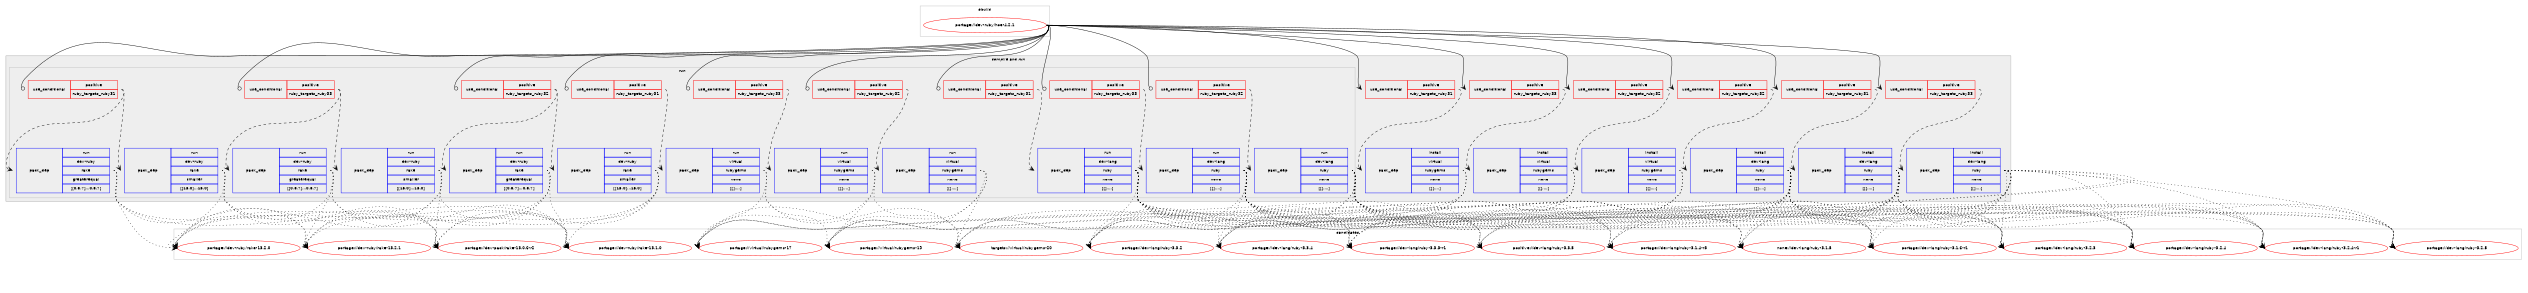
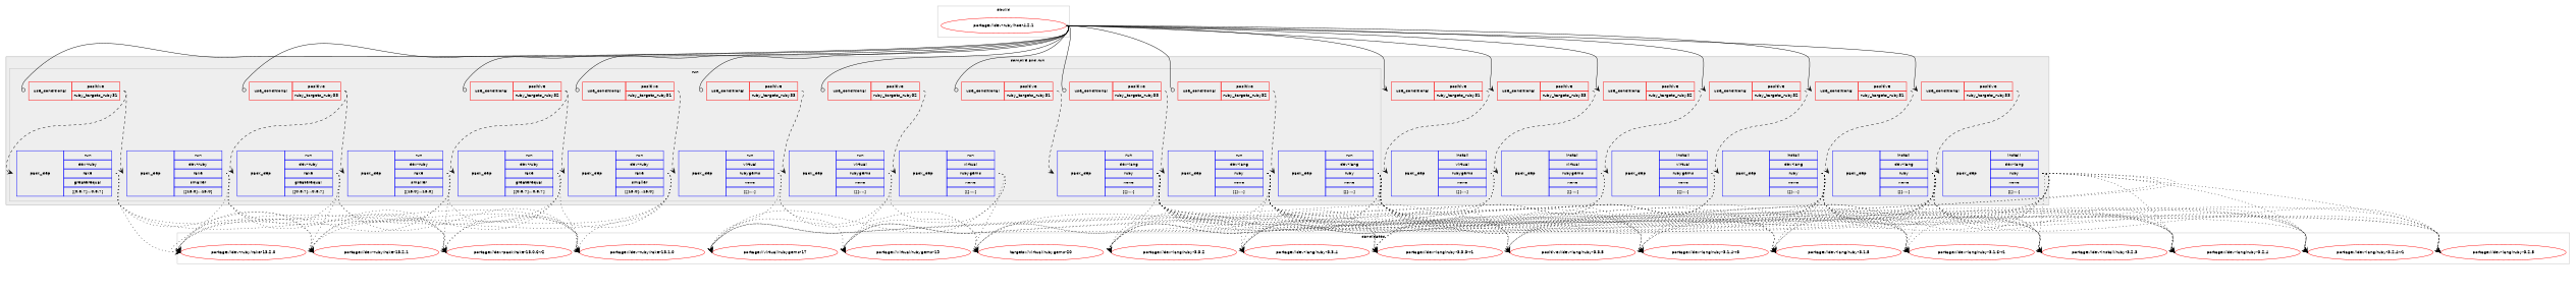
  digraph {
    compound=true
    concentrate=true
    fontname=Helvetica
    fontsize=10
    newrank=true
    rankdir=TB
    ranksep=1.5
    node [color=red fontname=Helvetica fontsize=10 shape=none]
    edge [arrowhead=vee headport=w style=dotted tailport=e weight=100]
    n1 [label="portage://dev-ruby/hoe-4.2.1" width=4 shape=""]
    n2 [color=blue label=<<TABLE BORDER="0" CELLBORDER="1" CELLSPACING="0" CELLPADDING="4" WIDTH="220"><TR><TD ROWSPAN="6" CELLPADDING="30">pack_dep</TD></TR><TR><TD WIDTH="110">install</TD></TR><TR><TD>dev-lang</TD></TR><TR><TD>ruby</TD></TR><TR><TD>none</TD></TR><TR><TD>[[],,,,]</TD></TR></TABLE>>]
    n3 [label=<<TABLE BORDER="0" CELLBORDER="1" CELLSPACING="0" CELLPADDING="4"><TR><TD ROWSPAN="3" CELLPADDING="10">use_conditional</TD></TR><TR><TD>positive</TD></TR><TR><TD>ruby_targets_ruby31</TD></TR></TABLE>>]
    n4 [color=blue label=<<TABLE BORDER="0" CELLBORDER="1" CELLSPACING="0" CELLPADDING="4" WIDTH="220"><TR><TD ROWSPAN="6" CELLPADDING="30">pack_dep</TD></TR><TR><TD WIDTH="110">install</TD></TR><TR><TD>virtual</TD></TR><TR><TD>rubygems</TD></TR><TR><TD>none</TD></TR><TR><TD>[[],,,,]</TD></TR></TABLE>>]
    n5 [label=<<TABLE BORDER="0" CELLBORDER="1" CELLSPACING="0" CELLPADDING="4"><TR><TD ROWSPAN="3" CELLPADDING="10">use_conditional</TD></TR><TR><TD>positive</TD></TR><TR><TD>ruby_targets_ruby31</TD></TR></TABLE>>]
    n6 [color=blue label=<<TABLE BORDER="0" CELLBORDER="1" CELLSPACING="0" CELLPADDING="4" WIDTH="220"><TR><TD ROWSPAN="6" CELLPADDING="30">pack_dep</TD></TR><TR><TD WIDTH="110">install</TD></TR><TR><TD>dev-lang</TD></TR><TR><TD>ruby</TD></TR><TR><TD>none</TD></TR><TR><TD>[[],,,,]</TD></TR></TABLE>>]
    n7 [label=<<TABLE BORDER="0" CELLBORDER="1" CELLSPACING="0" CELLPADDING="4"><TR><TD ROWSPAN="3" CELLPADDING="10">use_conditional</TD></TR><TR><TD>positive</TD></TR><TR><TD>ruby_targets_ruby32</TD></TR></TABLE>>]
    n8 [color=blue label=<<TABLE BORDER="0" CELLBORDER="1" CELLSPACING="0" CELLPADDING="4" WIDTH="220"><TR><TD ROWSPAN="6" CELLPADDING="30">pack_dep</TD></TR><TR><TD WIDTH="110">install</TD></TR><TR><TD>virtual</TD></TR><TR><TD>rubygems</TD></TR><TR><TD>none</TD></TR><TR><TD>[[],,,,]</TD></TR></TABLE>>]
    n9 [label=<<TABLE BORDER="0" CELLBORDER="1" CELLSPACING="0" CELLPADDING="4"><TR><TD ROWSPAN="3" CELLPADDING="10">use_conditional</TD></TR><TR><TD>positive</TD></TR><TR><TD>ruby_targets_ruby32</TD></TR></TABLE>>]
    n10 [color=blue label=<<TABLE BORDER="0" CELLBORDER="1" CELLSPACING="0" CELLPADDING="4" WIDTH="220"><TR><TD ROWSPAN="6" CELLPADDING="30">pack_dep</TD></TR><TR><TD WIDTH="110">install</TD></TR><TR><TD>dev-lang</TD></TR><TR><TD>ruby</TD></TR><TR><TD>none</TD></TR><TR><TD>[[],,,,]</TD></TR></TABLE>>]
    n11 [label=<<TABLE BORDER="0" CELLBORDER="1" CELLSPACING="0" CELLPADDING="4"><TR><TD ROWSPAN="3" CELLPADDING="10">use_conditional</TD></TR><TR><TD>positive</TD></TR><TR><TD>ruby_targets_ruby33</TD></TR></TABLE>>]
    n12 [color=blue label=<<TABLE BORDER="0" CELLBORDER="1" CELLSPACING="0" CELLPADDING="4" WIDTH="220"><TR><TD ROWSPAN="6" CELLPADDING="30">pack_dep</TD></TR><TR><TD WIDTH="110">install</TD></TR><TR><TD>virtual</TD></TR><TR><TD>rubygems</TD></TR><TR><TD>none</TD></TR><TR><TD>[[],,,,]</TD></TR></TABLE>>]
    n13 [label=<<TABLE BORDER="0" CELLBORDER="1" CELLSPACING="0" CELLPADDING="4"><TR><TD ROWSPAN="3" CELLPADDING="10">use_conditional</TD></TR><TR><TD>positive</TD></TR><TR><TD>ruby_targets_ruby33</TD></TR></TABLE>>]
    n14 [color=blue label=<<TABLE BORDER="0" CELLBORDER="1" CELLSPACING="0" CELLPADDING="4" WIDTH="220"><TR><TD ROWSPAN="6" CELLPADDING="30">pack_dep</TD></TR><TR><TD WIDTH="110">run</TD></TR><TR><TD>dev-lang</TD></TR><TR><TD>ruby</TD></TR><TR><TD>none</TD></TR><TR><TD>[[],,,,]</TD></TR></TABLE>>]
    n15 [label=<<TABLE BORDER="0" CELLBORDER="1" CELLSPACING="0" CELLPADDING="4"><TR><TD ROWSPAN="3" CELLPADDING="10">use_conditional</TD></TR><TR><TD>positive</TD></TR><TR><TD>ruby_targets_ruby31</TD></TR></TABLE>>]
    n16 [color=blue label=<<TABLE BORDER="0" CELLBORDER="1" CELLSPACING="0" CELLPADDING="4" WIDTH="220"><TR><TD ROWSPAN="6" CELLPADDING="30">pack_dep</TD></TR><TR><TD WIDTH="110">run</TD></TR><TR><TD>dev-ruby</TD></TR><TR><TD>rake</TD></TR><TR><TD>greaterequal</TD></TR><TR><TD>[[0,8,7],,,0.8.7]</TD></TR></TABLE>>]
    n17 [color=blue label=<<TABLE BORDER="0" CELLBORDER="1" CELLSPACING="0" CELLPADDING="4" WIDTH="220"><TR><TD ROWSPAN="6" CELLPADDING="30">pack_dep</TD></TR><TR><TD WIDTH="110">run</TD></TR><TR><TD>dev-ruby</TD></TR><TR><TD>rake</TD></TR><TR><TD>smaller</TD></TR><TR><TD>[[15,0],,,15.0]</TD></TR></TABLE>>]
    n18 [label=<<TABLE BORDER="0" CELLBORDER="1" CELLSPACING="0" CELLPADDING="4"><TR><TD ROWSPAN="3" CELLPADDING="10">use_conditional</TD></TR><TR><TD>positive</TD></TR><TR><TD>ruby_targets_ruby31</TD></TR></TABLE>>]
    n19 [color=blue label=<<TABLE BORDER="0" CELLBORDER="1" CELLSPACING="0" CELLPADDING="4" WIDTH="220"><TR><TD ROWSPAN="6" CELLPADDING="30">pack_dep</TD></TR><TR><TD WIDTH="110">run</TD></TR><TR><TD>virtual</TD></TR><TR><TD>rubygems</TD></TR><TR><TD>none</TD></TR><TR><TD>[[],,,,]</TD></TR></TABLE>>]
    n20 [label=<<TABLE BORDER="0" CELLBORDER="1" CELLSPACING="0" CELLPADDING="4"><TR><TD ROWSPAN="3" CELLPADDING="10">use_conditional</TD></TR><TR><TD>positive</TD></TR><TR><TD>ruby_targets_ruby31</TD></TR></TABLE>>]
    n21 [color=blue label=<<TABLE BORDER="0" CELLBORDER="1" CELLSPACING="0" CELLPADDING="4" WIDTH="220"><TR><TD ROWSPAN="6" CELLPADDING="30">pack_dep</TD></TR><TR><TD WIDTH="110">run</TD></TR><TR><TD>dev-lang</TD></TR><TR><TD>ruby</TD></TR><TR><TD>none</TD></TR><TR><TD>[[],,,,]</TD></TR></TABLE>>]
    n22 [label=<<TABLE BORDER="0" CELLBORDER="1" CELLSPACING="0" CELLPADDING="4"><TR><TD ROWSPAN="3" CELLPADDING="10">use_conditional</TD></TR><TR><TD>positive</TD></TR><TR><TD>ruby_targets_ruby32</TD></TR></TABLE>>]
    n23 [color=blue label=<<TABLE BORDER="0" CELLBORDER="1" CELLSPACING="0" CELLPADDING="4" WIDTH="220"><TR><TD ROWSPAN="6" CELLPADDING="30">pack_dep</TD></TR><TR><TD WIDTH="110">run</TD></TR><TR><TD>dev-ruby</TD></TR><TR><TD>rake</TD></TR><TR><TD>greaterequal</TD></TR><TR><TD>[[0,8,7],,,0.8.7]</TD></TR></TABLE>>]
    n24 [color=blue label=<<TABLE BORDER="0" CELLBORDER="1" CELLSPACING="0" CELLPADDING="4" WIDTH="220"><TR><TD ROWSPAN="6" CELLPADDING="30">pack_dep</TD></TR><TR><TD WIDTH="110">run</TD></TR><TR><TD>dev-ruby</TD></TR><TR><TD>rake</TD></TR><TR><TD>smaller</TD></TR><TR><TD>[[15,0],,,15.0]</TD></TR></TABLE>>]
    n25 [label=<<TABLE BORDER="0" CELLBORDER="1" CELLSPACING="0" CELLPADDING="4"><TR><TD ROWSPAN="3" CELLPADDING="10">use_conditional</TD></TR><TR><TD>positive</TD></TR><TR><TD>ruby_targets_ruby32</TD></TR></TABLE>>]
    n26 [color=blue label=<<TABLE BORDER="0" CELLBORDER="1" CELLSPACING="0" CELLPADDING="4" WIDTH="220"><TR><TD ROWSPAN="6" CELLPADDING="30">pack_dep</TD></TR><TR><TD WIDTH="110">run</TD></TR><TR><TD>virtual</TD></TR><TR><TD>rubygems</TD></TR><TR><TD>none</TD></TR><TR><TD>[[],,,,]</TD></TR></TABLE>>]
    n27 [label=<<TABLE BORDER="0" CELLBORDER="1" CELLSPACING="0" CELLPADDING="4"><TR><TD ROWSPAN="3" CELLPADDING="10">use_conditional</TD></TR><TR><TD>positive</TD></TR><TR><TD>ruby_targets_ruby32</TD></TR></TABLE>>]
    n28 [color=blue label=<<TABLE BORDER="0" CELLBORDER="1" CELLSPACING="0" CELLPADDING="4" WIDTH="220"><TR><TD ROWSPAN="6" CELLPADDING="30">pack_dep</TD></TR><TR><TD WIDTH="110">run</TD></TR><TR><TD>dev-lang</TD></TR><TR><TD>ruby</TD></TR><TR><TD>none</TD></TR><TR><TD>[[],,,,]</TD></TR></TABLE>>]
    n29 [label=<<TABLE BORDER="0" CELLBORDER="1" CELLSPACING="0" CELLPADDING="4"><TR><TD ROWSPAN="3" CELLPADDING="10">use_conditional</TD></TR><TR><TD>positive</TD></TR><TR><TD>ruby_targets_ruby33</TD></TR></TABLE>>]
    n30 [color=blue label=<<TABLE BORDER="0" CELLBORDER="1" CELLSPACING="0" CELLPADDING="4" WIDTH="220"><TR><TD ROWSPAN="6" CELLPADDING="30">pack_dep</TD></TR><TR><TD WIDTH="110">run</TD></TR><TR><TD>dev-ruby</TD></TR><TR><TD>rake</TD></TR><TR><TD>greaterequal</TD></TR><TR><TD>[[0,8,7],,,0.8.7]</TD></TR></TABLE>>]
    n31 [color=blue label=<<TABLE BORDER="0" CELLBORDER="1" CELLSPACING="0" CELLPADDING="4" WIDTH="220"><TR><TD ROWSPAN="6" CELLPADDING="30">pack_dep</TD></TR><TR><TD WIDTH="110">run</TD></TR><TR><TD>dev-ruby</TD></TR><TR><TD>rake</TD></TR><TR><TD>smaller</TD></TR><TR><TD>[[15,0],,,15.0]</TD></TR></TABLE>>]
    n32 [label=<<TABLE BORDER="0" CELLBORDER="1" CELLSPACING="0" CELLPADDING="4"><TR><TD ROWSPAN="3" CELLPADDING="10">use_conditional</TD></TR><TR><TD>positive</TD></TR><TR><TD>ruby_targets_ruby33</TD></TR></TABLE>>]
    n33 [color=blue label=<<TABLE BORDER="0" CELLBORDER="1" CELLSPACING="0" CELLPADDING="4" WIDTH="220"><TR><TD ROWSPAN="6" CELLPADDING="30">pack_dep</TD></TR><TR><TD WIDTH="110">run</TD></TR><TR><TD>virtual</TD></TR><TR><TD>rubygems</TD></TR><TR><TD>none</TD></TR><TR><TD>[[],,,,]</TD></TR></TABLE>>]
    n34 [label=<<TABLE BORDER="0" CELLBORDER="1" CELLSPACING="0" CELLPADDING="4"><TR><TD ROWSPAN="3" CELLPADDING="10">use_conditional</TD></TR><TR><TD>positive</TD></TR><TR><TD>ruby_targets_ruby33</TD></TR></TABLE>>]
    n35 [label="positive://dev-lang/ruby-3.3.5" width=4 shape=""]
    n36 [label="portage://dev-lang/ruby-3.3.3-r1" width=4 shape=""]
    n37 [label="portage://dev-lang/ruby-3.3.4" width=4 shape=""]
    n38 [label="portage://dev-lang/ruby-3.3.2" width=4 shape=""]
    n39 [label="portage://dev-lang/ruby-3.2.5" width=4 shape=""]
    n40 [label="portage://dev-lang/ruby-3.2.4-r1" width=4 shape=""]
    n41 [label="portage://dev-lang/ruby-3.2.4" width=4 shape=""]
-   n42 [label="portage://dev-lang/ruby-3.2.3" width=4 shape=""]
+   n42 [label="portage://dev-install/ruby-3.2.3" width=4 shape=""]
    n43 [label="portage://dev-lang/ruby-3.1.6-r1" width=4 shape=""]
-   n44 [label="none://dev-lang/ruby-3.1.5" width=4 shape=""]
+   n44 [label="portage://dev-lang/ruby-3.1.5" width=4 shape=""]
    n45 [label="portage://dev-lang/ruby-3.1.4-r3" width=4 shape=""]
    n46 [label="targets://virtual/rubygems-20" width=4 shape=""]
    n47 [label="portage://virtual/rubygems-19" width=4 shape=""]
    n48 [label="portage://virtual/rubygems-17" width=4 shape=""]
    n49 [label="portage://dev-ruby/rake-13.2.1" width=4 shape=""]
    n50 [label="portage://dev-ruby/rake-13.2.0" width=4 shape=""]
    n51 [label="portage://dev-ruby/rake-13.1.0" width=4 shape=""]
    n52 [label="portage://dev-pack/rake-13.0.6-r2" width=4 shape=""]
    subgraph cluster_1 {
      color=gray
      label=<<i>ebuild</i>>
      n1
    }
    subgraph cluster_2 {
      color=gray
      label=<<i>dependencies</i>>
      subgraph cluster_3 {
        color=gray
        fillcolor="#eeeeee"
        label=<<i>compile</i>>
        style=filled
        subgraph sub_4 {
          color=gray
          fillcolor="#eeeeee"
          label=<<i>compile</i>>
          style=filled
          n3
          subgraph sub_5 {
            color=gray
            fillcolor="#eeeeee"
            label=<<i>compile</i>>
            style=filled
            n2
          }
        }
        subgraph sub_6 {
          color=gray
          fillcolor="#eeeeee"
          label=<<i>compile</i>>
          style=filled
          n5
          subgraph sub_7 {
            color=gray
            fillcolor="#eeeeee"
            label=<<i>compile</i>>
            style=filled
            n4
          }
        }
        subgraph sub_8 {
          color=gray
          fillcolor="#eeeeee"
          label=<<i>compile</i>>
          style=filled
          n7
          subgraph sub_9 {
            color=gray
            fillcolor="#eeeeee"
            label=<<i>compile</i>>
            style=filled
            n6
          }
        }
        subgraph sub_10 {
          color=gray
          fillcolor="#eeeeee"
          label=<<i>compile</i>>
          style=filled
          n9
          subgraph sub_11 {
            color=gray
            fillcolor="#eeeeee"
            label=<<i>compile</i>>
            style=filled
            n8
          }
        }
        subgraph sub_12 {
          color=gray
          fillcolor="#eeeeee"
          label=<<i>compile</i>>
          style=filled
          n11
          subgraph sub_13 {
            color=gray
            fillcolor="#eeeeee"
            label=<<i>compile</i>>
            style=filled
            n10
          }
        }
        subgraph sub_14 {
          color=gray
          fillcolor="#eeeeee"
          label=<<i>compile</i>>
          style=filled
          n13
          subgraph sub_15 {
            color=gray
            fillcolor="#eeeeee"
            label=<<i>compile</i>>
            style=filled
            n12
          }
        }
      }
      subgraph cluster_16 {
        color=gray
        fillcolor="#eeeeee"
        label=<<i>compile and run</i>>
        style=filled
      }
      subgraph cluster_17 {
        color=gray
        fillcolor="#eeeeee"
        label=<<i>run</i>>
        style=filled
        subgraph sub_18 {
          color=gray
          fillcolor="#eeeeee"
          label=<<i>run</i>>
          style=filled
          n15
          subgraph sub_19 {
            color=gray
            fillcolor="#eeeeee"
            label=<<i>run</i>>
            style=filled
            n14
          }
        }
        subgraph sub_20 {
          color=gray
          fillcolor="#eeeeee"
          label=<<i>run</i>>
          style=filled
          n18
          subgraph sub_21 {
            color=gray
            fillcolor="#eeeeee"
            label=<<i>run</i>>
            style=filled
            n16
          }
          subgraph sub_22 {
            color=gray
            fillcolor="#eeeeee"
            label=<<i>run</i>>
            style=filled
            n17
          }
        }
        subgraph sub_23 {
          color=gray
          fillcolor="#eeeeee"
          label=<<i>run</i>>
          style=filled
          n20
          subgraph sub_24 {
            color=gray
            fillcolor="#eeeeee"
            label=<<i>run</i>>
            style=filled
            n19
          }
        }
        subgraph sub_25 {
          color=gray
          fillcolor="#eeeeee"
          label=<<i>run</i>>
          style=filled
          n22
          subgraph sub_26 {
            color=gray
            fillcolor="#eeeeee"
            label=<<i>run</i>>
            style=filled
            n21
          }
        }
        subgraph sub_27 {
          color=gray
          fillcolor="#eeeeee"
          label=<<i>run</i>>
          style=filled
          n25
          subgraph sub_28 {
            color=gray
            fillcolor="#eeeeee"
            label=<<i>run</i>>
            style=filled
            n23
          }
          subgraph sub_29 {
            color=gray
            fillcolor="#eeeeee"
            label=<<i>run</i>>
            style=filled
            n24
          }
        }
        subgraph sub_30 {
          color=gray
          fillcolor="#eeeeee"
          label=<<i>run</i>>
          style=filled
          n27
          subgraph sub_31 {
            color=gray
            fillcolor="#eeeeee"
            label=<<i>run</i>>
            style=filled
            n26
          }
        }
        subgraph sub_32 {
          color=gray
          fillcolor="#eeeeee"
          label=<<i>run</i>>
          style=filled
          n29
          subgraph sub_33 {
            color=gray
            fillcolor="#eeeeee"
            label=<<i>run</i>>
            style=filled
            n28
          }
        }
        subgraph sub_34 {
          color=gray
          fillcolor="#eeeeee"
          label=<<i>run</i>>
          style=filled
          n32
          subgraph sub_35 {
            color=gray
            fillcolor="#eeeeee"
            label=<<i>run</i>>
            style=filled
            n30
          }
          subgraph sub_36 {
            color=gray
            fillcolor="#eeeeee"
            label=<<i>run</i>>
            style=filled
            n31
          }
        }
        subgraph sub_37 {
          color=gray
          fillcolor="#eeeeee"
          label=<<i>run</i>>
          style=filled
          n34
          subgraph sub_38 {
            color=gray
            fillcolor="#eeeeee"
            label=<<i>run</i>>
            style=filled
            n33
          }
        }
      }
    }
    subgraph cluster_39 {
      color=gray
      label=<<i>candidates</i>>
      rank=same
      subgraph sub_40 {
        color=black
        label=<<i>candidates</i>>
        nodesep=1
        rank=same
        n35
        n36
        n37
        n38
        n39
        n40
        n41
        n42
        n43
        n44
        n45
      }
      subgraph sub_41 {
        color=black
        label=<<i>candidates</i>>
        nodesep=1
        rank=same
        n46
        n47
        n48
      }
      subgraph sub_42 {
        color=black
        label=<<i>candidates</i>>
        nodesep=1
        rank=same
        n35
        n36
        n37
        n38
        n39
        n40
        n41
        n42
        n43
        n44
        n45
      }
      subgraph sub_43 {
        color=black
        label=<<i>candidates</i>>
        nodesep=1
        rank=same
        n46
        n47
        n48
      }
      subgraph sub_44 {
        color=black
        label=<<i>candidates</i>>
        nodesep=1
        rank=same
        n35
        n36
        n37
        n38
        n39
        n40
        n41
        n42
        n43
        n44
        n45
      }
      subgraph sub_45 {
        color=black
        label=<<i>candidates</i>>
        nodesep=1
        rank=same
        n46
        n47
        n48
      }
      subgraph sub_46 {
        color=black
        label=<<i>candidates</i>>
        nodesep=1
        rank=same
        n35
        n36
        n37
        n38
        n39
        n40
        n41
        n42
        n43
        n44
        n45
      }
      subgraph sub_47 {
        color=black
        label=<<i>candidates</i>>
        nodesep=1
        rank=same
        n49
        n50
        n51
        n52
      }
      subgraph sub_48 {
        color=black
        label=<<i>candidates</i>>
        nodesep=1
        rank=same
        n49
        n50
        n51
        n52
      }
      subgraph sub_49 {
        color=black
        label=<<i>candidates</i>>
        nodesep=1
        rank=same
        n46
        n47
        n48
      }
      subgraph sub_50 {
        color=black
        label=<<i>candidates</i>>
        nodesep=1
        rank=same
        n35
        n36
        n37
        n38
        n39
        n40
        n41
        n42
        n43
        n44
        n45
      }
      subgraph sub_51 {
        color=black
        label=<<i>candidates</i>>
        nodesep=1
        rank=same
        n49
        n50
        n51
        n52
      }
      subgraph sub_52 {
        color=black
        label=<<i>candidates</i>>
        nodesep=1
        rank=same
        n49
        n50
        n51
        n52
      }
      subgraph sub_53 {
        color=black
        label=<<i>candidates</i>>
        nodesep=1
        rank=same
        n46
        n47
        n48
      }
      subgraph sub_54 {
        color=black
        label=<<i>candidates</i>>
        nodesep=1
        rank=same
        n35
        n36
        n37
        n38
        n39
        n40
        n41
        n42
        n43
        n44
        n45
      }
      subgraph sub_55 {
        color=black
        label=<<i>candidates</i>>
        nodesep=1
        rank=same
        n49
        n50
        n51
        n52
      }
      subgraph sub_56 {
        color=black
        label=<<i>candidates</i>>
        nodesep=1
        rank=same
        n49
        n50
        n51
        n52
      }
      subgraph sub_57 {
        color=black
        label=<<i>candidates</i>>
        nodesep=1
        rank=same
        n46
        n47
        n48
      }
    }
    n1 -> n3 [style=solid weight=20]
    n1 -> n5 [style=solid weight=20]
    n1 -> n7 [style=solid weight=20]
    n1 -> n9 [style=solid weight=20]
    n1 -> n11 [style=solid weight=20]
    n1 -> n13 [style=solid weight=20]
    n1 -> n15 [arrowhead=odot style=solid weight=20]
    n1 -> n18 [arrowhead=odot style=solid weight=20]
    n1 -> n20 [arrowhead=odot style=solid weight=20]
    n1 -> n22 [arrowhead=odot style=solid weight=20]
    n1 -> n25 [arrowhead=odot style=solid weight=20]
    n1 -> n27 [arrowhead=odot style=solid weight=20]
    n1 -> n29 [arrowhead=odot style=solid weight=20]
    n1 -> n32 [arrowhead=odot style=solid weight=20]
    n1 -> n34 [arrowhead=odot style=solid weight=20]
    n2 -> n35
    n2 -> n36
    n2 -> n37
    n2 -> n38
    n2 -> n39
    n2 -> n40
    n2 -> n41
    n2 -> n42
    n2 -> n43
    n2 -> n44
    n2 -> n45
    n3 -> n2 [style=dashed weight=20]
    n4 -> n46
    n4 -> n47
    n4 -> n48
    n5 -> n4 [style=dashed weight=20]
    n6 -> n35
    n6 -> n36
    n6 -> n37
    n6 -> n38
    n6 -> n39
    n6 -> n40
    n6 -> n41
    n6 -> n42
    n6 -> n43
    n6 -> n44
    n6 -> n45
    n7 -> n6 [style=dashed weight=20]
    n8 -> n46
    n8 -> n47
    n8 -> n48
    n9 -> n8 [style=dashed weight=20]
    n10 -> n35
    n10 -> n36
    n10 -> n37
    n10 -> n38
    n10 -> n39
    n10 -> n40
    n10 -> n41
    n10 -> n42
    n10 -> n43
    n10 -> n44
    n10 -> n45
    n11 -> n10 [style=dashed weight=20]
    n12 -> n46
    n12 -> n47
    n12 -> n48
    n13 -> n12 [style=dashed weight=20]
    n14 -> n35
    n14 -> n36
    n14 -> n37
    n14 -> n38
    n14 -> n39
    n14 -> n40
    n14 -> n41
    n14 -> n42
    n14 -> n43
    n14 -> n44
    n14 -> n45
    n15 -> n14 [style=dashed weight=20]
    n16 -> n49
    n16 -> n50
    n16 -> n51
    n16 -> n52
    n17 -> n49
    n17 -> n50
    n17 -> n51
    n17 -> n52
    n18 -> n16 [style=dashed weight=20]
    n18 -> n17 [style=dashed weight=20]
    n19 -> n46
    n19 -> n47
    n19 -> n48
    n20 -> n19 [style=dashed weight=20]
    n21 -> n35
    n21 -> n36
    n21 -> n37
    n21 -> n38
    n21 -> n39
    n21 -> n40
    n21 -> n41
    n21 -> n42
    n21 -> n43
    n21 -> n44
    n21 -> n45
    n22 -> n21 [style=dashed weight=20]
    n23 -> n49
    n23 -> n50
    n23 -> n51
    n23 -> n52
    n24 -> n49
    n24 -> n50
    n24 -> n51
    n24 -> n52
    n25 -> n23 [style=dashed weight=20]
    n25 -> n24 [style=dashed weight=20]
    n26 -> n46
    n26 -> n47
    n26 -> n48
    n27 -> n26 [style=dashed weight=20]
    n28 -> n35
    n28 -> n36
    n28 -> n37
    n28 -> n38
    n28 -> n39
    n28 -> n40
    n28 -> n41
    n28 -> n42
    n28 -> n43
    n28 -> n44
    n28 -> n45
    n29 -> n28 [style=dashed weight=20]
    n30 -> n49
    n30 -> n50
    n30 -> n51
    n30 -> n52
    n31 -> n49
    n31 -> n50
    n31 -> n51
    n31 -> n52
    n32 -> n30 [style=dashed weight=20]
    n32 -> n31 [style=dashed weight=20]
    n33 -> n46
    n33 -> n47
    n33 -> n48
    n34 -> n33 [style=dashed weight=20]
  }
